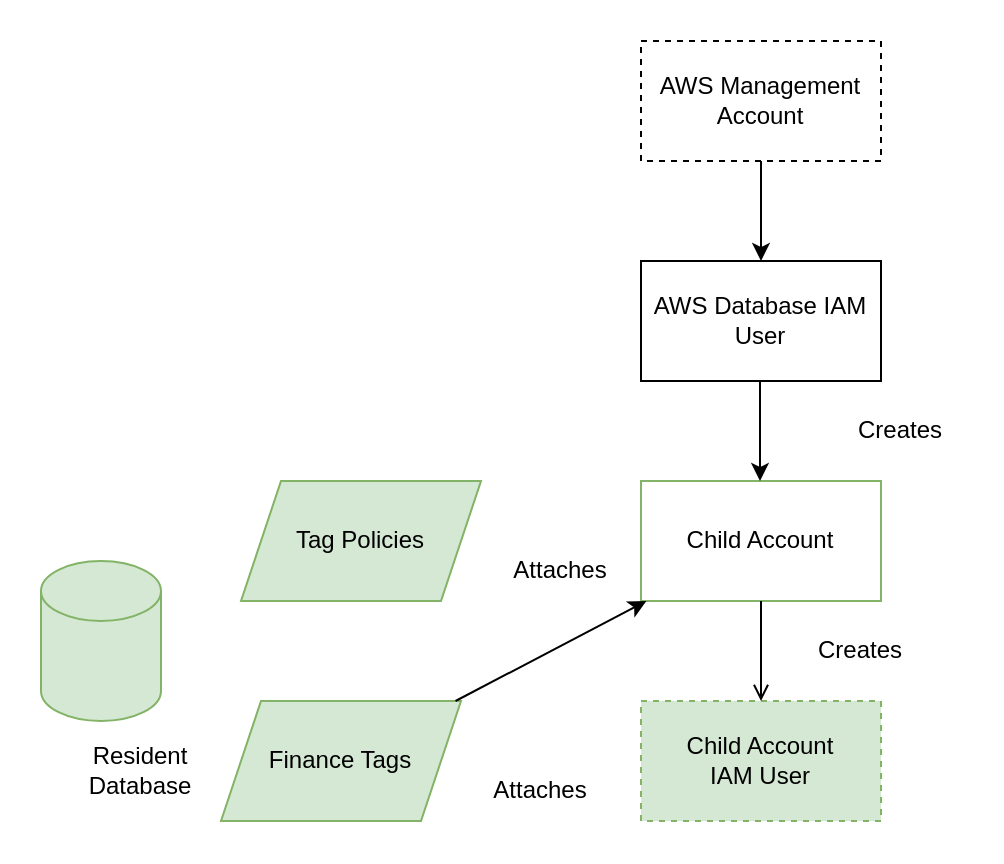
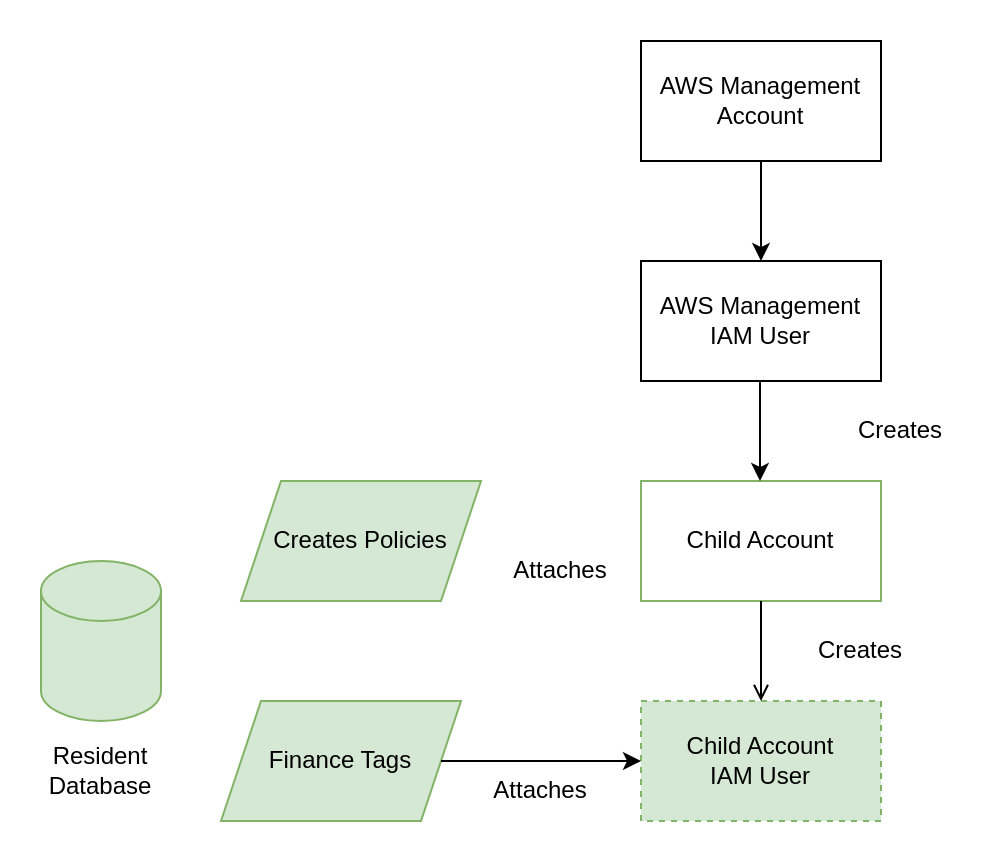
  <mxCell id="0" />
  <mxCell id="1" parent="0" />
- <mxCell id="2" value="AWS Management Account" style="rounded=0;whiteSpace=wrap;html=1;dashed=1;" vertex="1" parent="1"><mxGeometry x="320" y="20" width="120" height="60" as="geometry" /></mxCell>
- <mxCell id="3" value="AWS Database IAM User" style="rounded=0;whiteSpace=wrap;html=1;" vertex="1" parent="1"><mxGeometry x="320" y="130" width="120" height="60" as="geometry" /></mxCell>
+ <mxCell id="2" value="AWS Management Account" style="rounded=0;whiteSpace=wrap;html=1;" vertex="1" parent="1"><mxGeometry x="320" y="20" width="120" height="60" as="geometry" /></mxCell>
+ <mxCell id="3" value="AWS Management IAM User" style="rounded=0;whiteSpace=wrap;html=1;" vertex="1" parent="1"><mxGeometry x="320" y="130" width="120" height="60" as="geometry" /></mxCell>
  <mxCell id="4" value="Child Account" style="rounded=0;whiteSpace=wrap;html=1;fillColor=#ffffff;strokeColor=#82b366;" vertex="1" parent="1"><mxGeometry x="320" y="240" width="120" height="60" as="geometry" /></mxCell>
  <mxCell id="5" value="Child Account&lt;br&gt;IAM User" style="rounded=0;whiteSpace=wrap;html=1;fillColor=#d5e8d4;strokeColor=#82b366;dashed=1;" vertex="1" parent="1"><mxGeometry x="320" y="350" width="120" height="60" as="geometry" /></mxCell>
- <mxCell id="6" value="Tag Policies" style="shape=parallelogram;perimeter=parallelogramPerimeter;whiteSpace=wrap;html=1;fixedSize=1;fillColor=#d5e8d4;strokeColor=#82b366;" vertex="1" parent="1"><mxGeometry x="120" y="240" width="120" height="60" as="geometry" /></mxCell>
+ <mxCell id="6" value="Creates Policies" style="shape=parallelogram;perimeter=parallelogramPerimeter;whiteSpace=wrap;html=1;fixedSize=1;fillColor=#d5e8d4;strokeColor=#82b366;" vertex="1" parent="1"><mxGeometry x="120" y="240" width="120" height="60" as="geometry" /></mxCell>
  <mxCell id="7" value="Finance Tags" style="shape=parallelogram;perimeter=parallelogramPerimeter;whiteSpace=wrap;html=1;fixedSize=1;fillColor=#d5e8d4;strokeColor=#82b366;" vertex="1" parent="1"><mxGeometry x="110" y="350" width="120" height="60" as="geometry" /></mxCell>
  <mxCell id="8" value="" style="endArrow=classic;html=1;exitX=0.5;exitY=1;exitDx=0;exitDy=0;" edge="1" parent="1" source="2" target="3"><mxGeometry width="50" height="50" relative="1" as="geometry"><mxPoint x="400" y="280" as="sourcePoint" /><mxPoint x="450" y="230" as="targetPoint" /></mxGeometry></mxCell>
  <mxCell id="9" value="" style="endArrow=classic;html=1;exitX=0.5;exitY=1;exitDx=0;exitDy=0;" edge="1" parent="1"><mxGeometry width="50" height="50" relative="1" as="geometry"><mxPoint x="379.5" y="190" as="sourcePoint" /><mxPoint x="379.5" y="240" as="targetPoint" /></mxGeometry></mxCell>
  <mxCell id="10" value="" style="shape=cylinder3;whiteSpace=wrap;html=1;boundedLbl=1;backgroundOutline=1;size=15;fillColor=#d5e8d4;strokeColor=#82b366;" vertex="1" parent="1"><mxGeometry x="20" y="280" width="60" height="80" as="geometry" /></mxCell>
  <mxCell id="11" value="Creates" style="text;html=1;strokeColor=none;fillColor=none;align=center;verticalAlign=middle;whiteSpace=wrap;rounded=0;" vertex="1" parent="1"><mxGeometry x="420" y="200" width="60" height="30" as="geometry" /></mxCell>
  <mxCell id="12" value="" style="endArrow=open;html=1;entryX=0.5;entryY=0;entryDx=0;entryDy=0;exitX=0.5;exitY=1;exitDx=0;exitDy=0;" edge="1" parent="1" source="4" target="5"><mxGeometry width="50" height="50" relative="1" as="geometry"><mxPoint x="400" y="280" as="sourcePoint" /><mxPoint x="450" y="230" as="targetPoint" /></mxGeometry></mxCell>
  <mxCell id="13" value="Creates" style="text;html=1;strokeColor=none;fillColor=none;align=center;verticalAlign=middle;whiteSpace=wrap;rounded=0;" vertex="1" parent="1"><mxGeometry x="400" y="310" width="60" height="30" as="geometry" /></mxCell>
  <mxCell id="14" value="Attaches" style="text;html=1;strokeColor=none;fillColor=none;align=center;verticalAlign=middle;whiteSpace=wrap;rounded=0;" vertex="1" parent="1"><mxGeometry x="250" y="270" width="60" height="30" as="geometry" /></mxCell>
  <mxCell id="15" value="Attaches" style="text;html=1;strokeColor=none;fillColor=none;align=center;verticalAlign=middle;whiteSpace=wrap;rounded=0;" vertex="1" parent="1"><mxGeometry x="240" y="380" width="60" height="30" as="geometry" /></mxCell>
- <mxCell id="16" value="" style="endArrow=classic;html=1;" edge="1" parent="1" source="7" target="4"><mxGeometry width="50" height="50" relative="1" as="geometry"><mxPoint x="400" y="280" as="sourcePoint" /><mxPoint x="450" y="230" as="targetPoint" /></mxGeometry></mxCell>
- <mxCell id="17" value="Resident Database" style="text;html=1;strokeColor=none;fillColor=none;align=center;verticalAlign=middle;whiteSpace=wrap;rounded=0;" vertex="1" parent="1"><mxGeometry x="40" y="370" width="60" height="30" as="geometry" /></mxCell>
+ <mxCell id="16" value="" style="endArrow=classic;html=1;" edge="1" parent="1" source="7" target="5"><mxGeometry width="50" height="50" relative="1" as="geometry"><mxPoint x="400" y="280" as="sourcePoint" /><mxPoint x="450" y="230" as="targetPoint" /></mxGeometry></mxCell>
+ <mxCell id="17" value="Resident Database" style="text;html=1;strokeColor=none;fillColor=none;align=center;verticalAlign=middle;whiteSpace=wrap;rounded=0;" vertex="1" parent="1"><mxGeometry x="20" y="370" width="60" height="30" as="geometry" /></mxCell>
